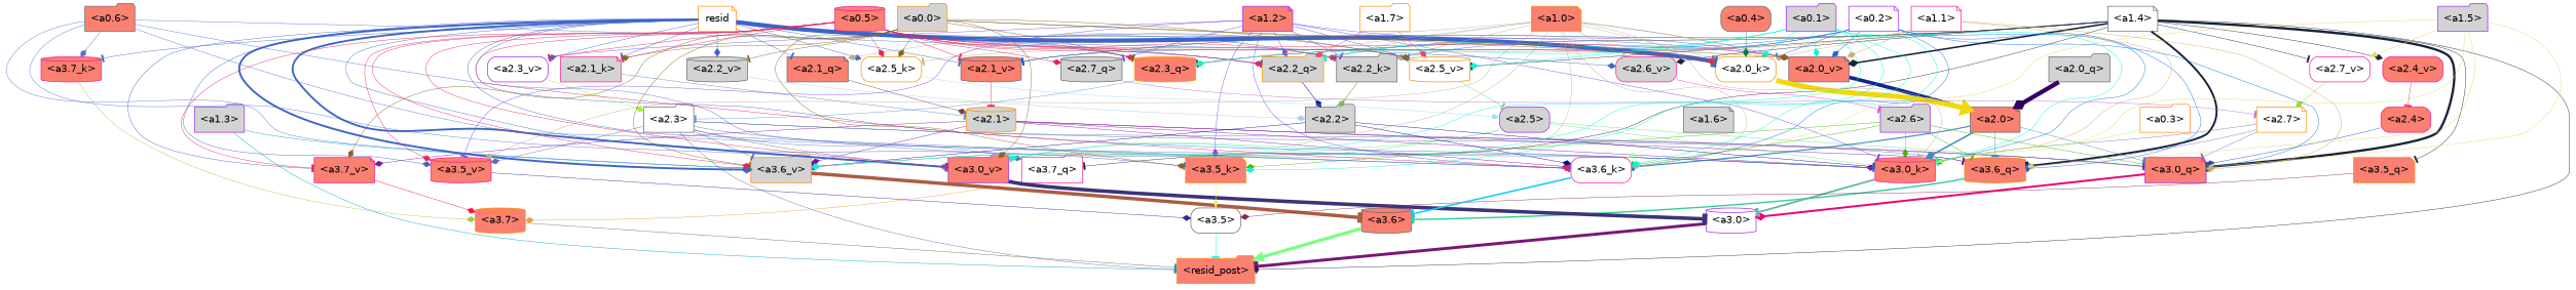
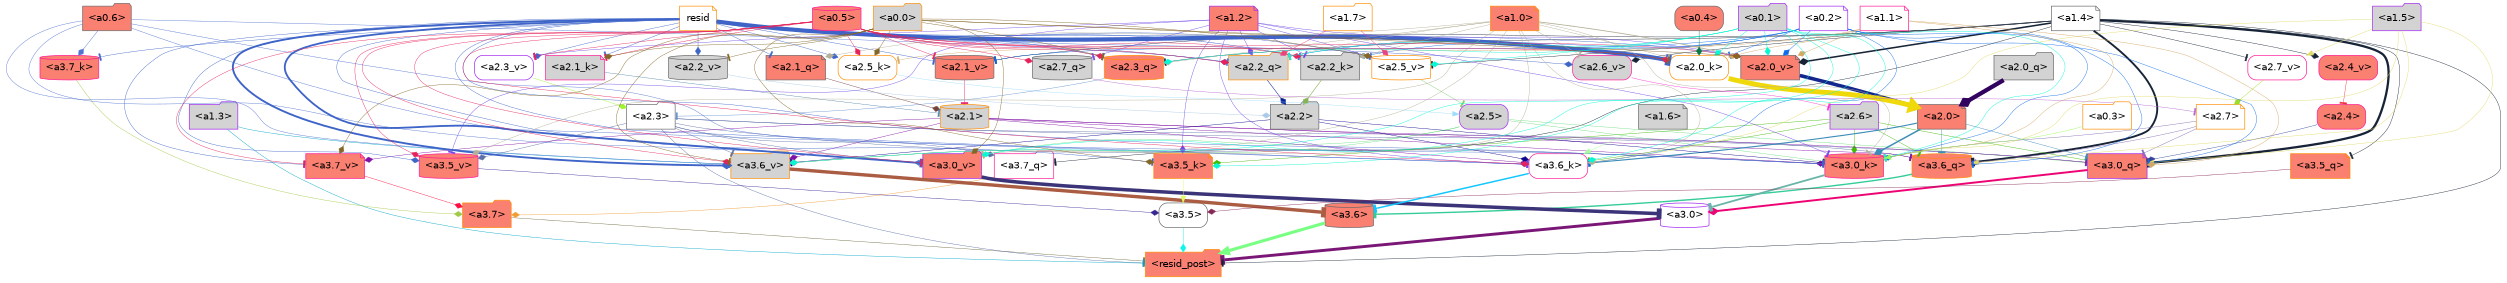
  strict digraph {
    splines=true
    node [color=darkorange fillcolor=salmon fontname=Helvetica shape=folder style="filled, rounded"]
    edge [arrowhead=tee color="#3e64c8" penwidth=0.6]
-   "<a3.7>" [shape=cylinder]
+   "<a3.7>"
    "<resid_post>"
    "<a3.6>" [color=gray40 shape=cylinder]
    "<a3.5>" [color=gray40 fillcolor=white shape=box]
    "<a3.0>" [color=purple fillcolor=white shape=cylinder]
    "<a2.3>" [color=gray40 fillcolor=white]
    "<a3.7_q>" [color=deeppink fillcolor=white]
    "<a3.6_q>" [shape=cylinder]
    "<a3.0_q>" [color=purple shape=note]
    "<a3.0_k>" [color=deeppink shape=cylinder]
    "<a3.6_v>" [fillcolor=lightgrey]
    "<a3.5_v>" [color=deeppink shape=cylinder]
    "<a3.0_v>" [color=purple]
    "<a1.4>" [color=gray40 fillcolor=white shape=note]
    "<a3.5_q>" [shape=note]
    "<a2.3_q>" [shape=cylinder]
    "<a2.7_v>" [color=deeppink fillcolor=white shape=box]
    "<a2.6_v>" [color=deeppink fillcolor=lightgrey shape=box]
    "<a2.5_v>" [fillcolor=white shape=cylinder]
    "<a2.4_v>" [color=deeppink shape=box]
    "<a2.1_v>" [color=gray40 shape=cylinder]
    "<a2.0_v>" [color=gray40 shape=note]
    "<a2.7>" [fillcolor=white shape=note]
    "<a2.6>" [color=purple fillcolor=lightgrey]
    "<a2.5>" [color=purple fillcolor=lightgrey shape=box]
    "<a2.4>" [color=deeppink shape=box]
    "<a2.1>" [fillcolor=lightgrey shape=cylinder]
    "<a2.0>" [color=gray40 shape=note]
    "<a3.6_k>" [color=deeppink fillcolor=white shape=box]
    "<a3.5_k>" [shape=note]
    "<a3.7_v>" [color=deeppink shape=note]
    "<a1.3>" [color=purple fillcolor=lightgrey]
    "<a3.7_k>" [color=deeppink shape=cylinder]
    "<a1.5>" [color=purple fillcolor=lightgrey]
    "<a0.2>" [color=purple fillcolor=white shape=note]
    "<a2.2_q>" [fillcolor=lightgrey]
    "<a2.2_k>" [color=gray40 fillcolor=lightgrey]
    "<a2.0_k>" [fillcolor=white shape=box]
    "<a2.2>" [color=gray40 fillcolor=lightgrey]
    "<a1.1>" [color=deeppink fillcolor=white shape=note]
    "<a2.5_k>" [fillcolor=white shape=box]
    "<a0.6>" [color=gray40]
    n43 [fillcolor=white label=resid shape=note]
    "<a2.1_q>" [color=gray40 shape=note]
    "<a2.1_k>" [color=deeppink fillcolor=lightgrey shape=note]
    "<a2.3_v>" [color=purple fillcolor=white shape=box]
    "<a2.2_v>" [color=gray40 fillcolor=lightgrey shape=cylinder]
    "<a1.6>" [color=gray40 fillcolor=lightgrey shape=note]
    "<a1.2>" [color=purple shape=note]
    "<a2.7_q>" [color=gray40 fillcolor=lightgrey shape=cylinder]
    "<a1.0>" [shape=note]
    "<a0.5>" [color=deeppink shape=cylinder]
    "<a0.1>" [color=purple fillcolor=lightgrey]
    "<a0.0>" [fillcolor=lightgrey]
    "<a0.3>" [fillcolor=white]
    "<a2.0_q>" [color=gray40 fillcolor=lightgrey]
    "<a1.7>" [fillcolor=white]
    "<a0.4>" [color=gray40 shape=box]
    "<a3.7>" -> "<resid_post>" [color="#727044" penwidth=0.6239100098609924]
    "<a3.6>" -> "<resid_post>" [color="#79ff83" penwidth=4.569062113761902 arrowhead=""]
-   "<a3.5>" -> "<resid_post>" [color="#0ef5eb"]
+   "<a3.5>" -> "<resid_post>" [arrowhead=diamond color="#0ef5eb"]
    "<a3.0>" -> "<resid_post>" [color="#7a1776" penwidth=4.283544182777405]
    "<a2.3>" -> "<resid_post>" [color="#5c6fa7"]
    "<a2.3>" -> "<a3.7_q>" [arrowhead=diamond color="#5c6fa7"]
    "<a2.3>" -> "<a3.6_q>" [color="#5c6fa7"]
    "<a2.3>" -> "<a3.0_q>" [color="#5c6fa7"]
    "<a2.3>" -> "<a3.0_k>" [arrowhead=diamond color="#5c6fa7"]
    "<a2.3>" -> "<a3.6_v>" [color="#5c6fa7"]
    "<a2.3>" -> "<a3.5_v>" [arrowhead=diamond color="#5c6fa7"]
    "<a2.3>" -> "<a3.0_v>" [color="#5c6fa7"]
    "<a3.7_q>" -> "<a3.7>" [arrowhead=diamond color="#f09d37"]
    "<a3.6_q>" -> "<a3.6>" [color="#36cc98" penwidth=2.0347584784030914]
    "<a3.0_q>" -> "<a3.0>" [arrowhead=diamond color="#ee0374" penwidth=2.8635367155075073]
    "<a3.0_k>" -> "<a3.0>" [color="#6ab5a9" penwidth=2.632905662059784]
    "<a3.6_v>" -> "<a3.6>" [color="#ab5d43" penwidth=4.981305837631226]
    "<a3.5_v>" -> "<a3.5>" [arrowhead=diamond color="#372693"]
    "<a3.0_v>" -> "<a3.0>" [color="#3b3479" penwidth=5.168330669403076]
    "<a1.4>" -> "<resid_post>" [color="#172336"]
    "<a1.4>" -> "<a3.7_q>" [color="#172336"]
    "<a1.4>" -> "<a3.6_q>" [color="#172336" penwidth=2.7934007048606873]
    "<a1.4>" -> "<a3.0_q>" [color="#172336" penwidth=3.340754985809326]
    "<a1.4>" -> "<a3.5_q>" [color="#172336"]
    "<a1.4>" -> "<a2.3_q>" [color="#172336"]
    "<a1.4>" -> "<a2.7_v>" [color="#172336"]
    "<a1.4>" -> "<a2.6_v>" [arrowhead=diamond color="#172336"]
    "<a1.4>" -> "<a2.5_v>" [color="#172336"]
    "<a1.4>" -> "<a2.4_v>" [arrowhead=diamond color="#172336"]
    "<a1.4>" -> "<a2.1_v>" [color="#172336"]
    "<a1.4>" -> "<a2.0_v>" [arrowhead=diamond color="#172336" penwidth=2.268759250640869]
    "<a3.5_q>" -> "<a3.5>" [arrowhead=diamond color="#882856"]
    "<a2.3_q>" -> "<a2.3>" [color="#6590d1"]
    "<a2.7_v>" -> "<a2.7>" [arrowhead=diamond color="#9cdd28"]
    "<a2.6_v>" -> "<a2.6>" [color="#f92ecf"]
    "<a2.5_v>" -> "<a2.5>" [color="#7bd261"]
    "<a2.4_v>" -> "<a2.4>" [color="#f02c37"]
    "<a2.1_v>" -> "<a2.1>" [color="#e41761"]
    "<a2.0_v>" -> "<a2.0>" [arrowhead=diamond color="#12268d" penwidth=5.231471925973892]
    "<a2.7>" -> "<a3.6_q>" [arrowhead=diamond color="#806ab3"]
    "<a2.7>" -> "<a3.0_q>" [color="#806ab3"]
    "<a2.7>" -> "<a3.0_k>" [color="#806ab3"]
    "<a2.6>" -> "<a3.6_q>" [color="#40ba05"]
    "<a2.6>" -> "<a3.0_q>" [color="#40ba05"]
    "<a2.6>" -> "<a3.0_k>" [arrowhead=diamond color="#40ba05"]
    "<a2.6>" -> "<a3.6_k>" [color="#40ba05"]
    "<a2.6>" -> "<a3.5_k>" [arrowhead=diamond color="#40ba05"]
    "<a2.5>" -> "<a3.0_q>" [color="#71dc83"]
    "<a2.5>" -> "<a3.0_k>" [color="#71dc83"]
    "<a2.5>" -> "<a3.6_v>" [arrowhead=diamond color="#71dc83"]
    "<a2.5>" -> "<a3.0_v>" [color="#71dc83"]
    "<a2.4>" -> "<a3.0_q>" [arrowhead=diamond color="#34449e"]
    "<a2.1>" -> "<a3.6_q>" [color="#8111a5"]
    "<a2.1>" -> "<a3.0_q>" [color="#8111a5"]
    "<a2.1>" -> "<a3.0_k>" [arrowhead=diamond color="#8111a5"]
    "<a2.1>" -> "<a3.6_v>" [arrowhead=diamond color="#8111a5"]
    "<a2.1>" -> "<a3.6_k>" [arrowhead=diamond color="#8111a5"]
    "<a2.1>" -> "<a3.7_v>" [arrowhead=diamond color="#8111a5"]
    "<a2.0>" -> "<a3.6_q>" [color="#3b8cb7"]
    "<a2.0>" -> "<a3.0_q>" [color="#3b8cb7"]
    "<a2.0>" -> "<a3.0_k>" [arrowhead=diamond color="#3b8cb7" penwidth=2.161143198609352]
    "<a2.0>" -> "<a3.6_k>" [color="#3b8cb7" penwidth=1.6382827460765839]
    "<a3.6_k>" -> "<a3.6>" [color="#12c6fe" penwidth=2.1760786175727844]
    "<a3.5_k>" -> "<a3.5>" [color="#e0fa5f" arrowhead=""]
    "<a3.7_v>" -> "<a3.7>" [arrowhead=diamond color="#fe0f41"]
    "<a1.3>" -> "<resid_post>" [color="#00a4c7"]
    "<a1.3>" -> "<a3.6_v>" [color="#00a4c7"]
    "<a3.7_k>" -> "<a3.7>" [arrowhead=diamond color="#a1c949"]
    "<a1.5>" -> "<a3.6_q>" [color="#e2da68" arrowhead=""]
    "<a1.5>" -> "<a3.0_q>" [color="#e2da68" arrowhead=""]
    "<a1.5>" -> "<a3.0_k>" [color="#e2da68" arrowhead=""]
    "<a1.5>" -> "<a2.7_v>" [color="#e2da68" arrowhead=""]
    "<a1.5>" -> "<a3.6_k>" [color="#e2da68" arrowhead=""]
    "<a0.2>" -> "<a3.6_q>" [color="#0d6beb"]
    "<a0.2>" -> "<a3.0_q>" [color="#0d6beb"]
    "<a0.2>" -> "<a3.0_k>" [arrowhead=diamond color="#0d6beb"]
    "<a0.2>" -> "<a2.1_v>" [color="#0d6beb"]
    "<a0.2>" -> "<a2.0_v>" [arrowhead=diamond color="#0d6beb"]
    "<a0.2>" -> "<a3.6_k>" [color="#0d6beb"]
    "<a0.2>" -> "<a2.2_q>" [color="#0d6beb"]
    "<a0.2>" -> "<a2.2_k>" [arrowhead=diamond color="#0d6beb"]
    "<a0.2>" -> "<a2.0_k>" [color="#0d6beb"]
    "<a2.2_q>" -> "<a2.2>" [arrowhead=diamond color="#092194" penwidth=0.7553567886352539]
    "<a2.2_k>" -> "<a2.2>" [arrowhead=diamond color="#85b355" penwidth=0.8854708671569824]
    "<a2.0_k>" -> "<a2.0>" [color="#f0d90a" penwidth=7.231504917144775 arrowhead=""]
    "<a2.2>" -> "<a3.0_k>" [color="#0f048c"]
    "<a2.2>" -> "<a3.6_v>" [color="#0f048c"]
    "<a2.2>" -> "<a3.6_k>" [arrowhead=diamond color="#0f048c"]
    "<a1.1>" -> "<a3.0_q>" [arrowhead=diamond color="#d4a762"]
    "<a1.1>" -> "<a3.0_k>" [color="#d4a762"]
    "<a1.1>" -> "<a2.0_v>" [arrowhead=diamond color="#d4a762"]
    "<a1.1>" -> "<a2.0_k>" [arrowhead=diamond color="#d4a762"]
    "<a1.1>" -> "<a2.5_k>" [color="#d4a762"]
    "<a2.5_k>" -> "<a2.5>" [color="#9edcfc" arrowhead=""]
    "<a0.6>" -> "<a3.0_k>" [color="#5272d1"]
    "<a0.6>" -> "<a3.6_v>" [arrowhead=diamond color="#5272d1"]
    "<a0.6>" -> "<a3.0_v>" [arrowhead=diamond color="#5272d1"]
    "<a0.6>" -> "<a3.6_k>" [arrowhead=diamond color="#5272d1"]
    "<a0.6>" -> "<a3.7_k>" [arrowhead=diamond color="#5272d1"]
    "<a0.6>" -> "<a2.2_q>" [color="#5272d1"]
    n43 -> "<a3.0_k>"
    n43 -> "<a3.6_v>" [arrowhead=diamond penwidth=2.7825746536254883]
    n43 -> "<a3.5_v>" [arrowhead=diamond]
    n43 -> "<a3.0_v>" [penwidth=2.6950180530548096]
    n43 -> "<a2.3_q>"
    n43 -> "<a2.6_v>" [arrowhead=diamond]
    n43 -> "<a2.5_v>"
    n43 -> "<a2.1_v>"
    n43 -> "<a2.0_v>" [arrowhead=diamond]
    n43 -> "<a3.6_k>"
    n43 -> "<a3.5_k>"
    n43 -> "<a3.7_v>"
    n43 -> "<a3.7_k>"
-   n43 -> "<a2.2_q>"
+   n43 -> "<a2.2_q>" [arrowhead=diamond]
    n43 -> "<a2.2_k>" [penwidth=0.6698317527770996]
    n43 -> "<a2.0_k>" [penwidth=6.12570995092392]
    n43 -> "<a2.5_k>" [arrowhead=diamond]
    n43 -> "<a2.1_q>"
    n43 -> "<a2.1_k>"
    n43 -> "<a2.3_v>" [arrowhead=diamond]
    n43 -> "<a2.2_v>" [arrowhead=diamond]
    "<a2.1_q>" -> "<a2.1>" [arrowhead=diamond color="#74433f"]
    "<a2.1_k>" -> "<a2.1>" [color="#5488aa"]
    "<a2.3_v>" -> "<a2.3>" [arrowhead=diamond color="#9cf52c"]
    "<a2.2_v>" -> "<a2.2>" [arrowhead=diamond color="#abcae7"]
    "<a1.6>" -> "<a3.6_k>" [color="#a5fda0" arrowhead=""]
    "<a1.2>" -> "<a3.0_k>" [color="#7047e7"]
    "<a1.2>" -> "<a3.5_v>" [color="#7047e7"]
    "<a1.2>" -> "<a2.5_v>" [arrowhead=diamond color="#7047e7"]
    "<a1.2>" -> "<a2.0_v>" [arrowhead=diamond color="#7047e7"]
    "<a1.2>" -> "<a3.6_k>" [color="#7047e7"]
    "<a1.2>" -> "<a3.5_k>" [arrowhead=diamond color="#7047e7"]
    "<a1.2>" -> "<a2.2_q>" [arrowhead=diamond color="#7047e7"]
    "<a1.2>" -> "<a2.2_k>" [color="#7047e7"]
    "<a1.2>" -> "<a2.3_v>" [color="#7047e7"]
    "<a1.2>" -> "<a2.7_q>" [color="#7047e7"]
    "<a2.7_q>" -> "<a2.7>" [color="#b667cd"]
    "<a1.0>" -> "<a3.0_k>" [color="#b4b097"]
    "<a1.0>" -> "<a3.6_v>" [arrowhead=diamond color="#b4b097"]
    "<a1.0>" -> "<a3.5_v>" [arrowhead=diamond color="#b4b097"]
    "<a1.0>" -> "<a3.0_v>" [color="#b4b097"]
    "<a1.0>" -> "<a2.3_q>" [arrowhead=diamond color="#b4b097"]
    "<a1.0>" -> "<a2.6_v>" [color="#b4b097"]
    "<a1.0>" -> "<a2.0_v>" [arrowhead=diamond color="#b4b097" penwidth=1.2213096618652344]
    "<a1.0>" -> "<a3.6_k>" [arrowhead=diamond color="#b4b097"]
    "<a1.0>" -> "<a2.2_q>" [color="#b4b097"]
    "<a1.0>" -> "<a2.2_k>" [arrowhead=diamond color="#b4b097"]
    "<a1.0>" -> "<a2.0_k>" [color="#b4b097"]
    "<a1.0>" -> "<a2.1_q>" [arrowhead=diamond color="#b4b097"]
    "<a0.5>" -> "<a3.6_v>" [arrowhead=diamond color="#e7225b"]
    "<a0.5>" -> "<a3.5_v>" [arrowhead=diamond color="#e7225b"]
    "<a0.5>" -> "<a3.0_v>" [color="#e7225b"]
    "<a0.5>" -> "<a2.3_q>" [arrowhead=diamond color="#e7225b"]
    "<a0.5>" -> "<a2.1_v>" [color="#e7225b"]
    "<a0.5>" -> "<a2.0_v>" [arrowhead=diamond color="#e7225b"]
    "<a0.5>" -> "<a3.6_k>" [arrowhead=diamond color="#e7225b"]
    "<a0.5>" -> "<a3.7_v>" [color="#e7225b"]
    "<a0.5>" -> "<a2.2_q>" [arrowhead=diamond color="#e7225b"]
    "<a0.5>" -> "<a2.2_k>" [arrowhead=diamond color="#e7225b"]
    "<a0.5>" -> "<a2.0_k>" [arrowhead=diamond color="#e7225b" penwidth=0.6900839805603027]
    "<a0.5>" -> "<a2.5_k>" [arrowhead=diamond color="#e7225b"]
    "<a0.5>" -> "<a2.1_k>" [color="#e7225b"]
    "<a0.5>" -> "<a2.3_v>" [color="#e7225b"]
    "<a0.5>" -> "<a2.7_q>" [arrowhead=diamond color="#e7225b"]
    "<a0.1>" -> "<a3.0_k>" [color="#06f8d4"]
    "<a0.1>" -> "<a3.6_v>" [arrowhead=diamond color="#06f8d4"]
    "<a0.1>" -> "<a3.0_v>" [arrowhead=diamond color="#06f8d4"]
    "<a0.1>" -> "<a2.3_q>" [arrowhead=diamond color="#06f8d4"]
    "<a0.1>" -> "<a2.5_v>" [arrowhead=diamond color="#06f8d4"]
    "<a0.1>" -> "<a2.0_v>" [arrowhead=diamond color="#06f8d4"]
    "<a0.1>" -> "<a3.6_k>" [arrowhead=diamond color="#06f8d4"]
    "<a0.1>" -> "<a3.5_k>" [arrowhead=diamond color="#06f8d4"]
    "<a0.1>" -> "<a2.2_q>" [color="#06f8d4"]
    "<a0.1>" -> "<a2.0_k>" [arrowhead=diamond color="#06f8d4"]
    "<a0.0>" -> "<a3.6_v>" [color="#846626"]
    "<a0.0>" -> "<a3.0_v>" [arrowhead=diamond color="#846626"]
    "<a0.0>" -> "<a2.3_q>" [color="#846626"]
    "<a0.0>" -> "<a2.5_v>" [arrowhead=diamond color="#846626"]
    "<a0.0>" -> "<a2.0_v>" [arrowhead=diamond color="#846626"]
    "<a0.0>" -> "<a3.5_k>" [arrowhead=diamond color="#846626"]
    "<a0.0>" -> "<a3.7_v>" [arrowhead=diamond color="#846626"]
    "<a0.0>" -> "<a2.0_k>" [color="#846626"]
    "<a0.0>" -> "<a2.5_k>" [arrowhead=diamond color="#846626"]
    "<a0.0>" -> "<a2.1_k>" [arrowhead=diamond color="#846626"]
    "<a0.0>" -> "<a2.2_v>" [color="#846626"]
    "<a0.3>" -> "<a3.0_k>" [color="#9af956" arrowhead=""]
    "<a2.0_q>" -> "<a2.0>" [arrowhead=diamond color="#32025f" penwidth=6.256794691085815]
    "<a1.7>" -> "<a2.5_v>" [arrowhead=diamond color="#e8447f"]
    "<a1.7>" -> "<a2.2_q>" [arrowhead=diamond color="#e8447f"]
    "<a0.4>" -> "<a2.0_k>" [arrowhead=diamond color="#057941"]
  }
